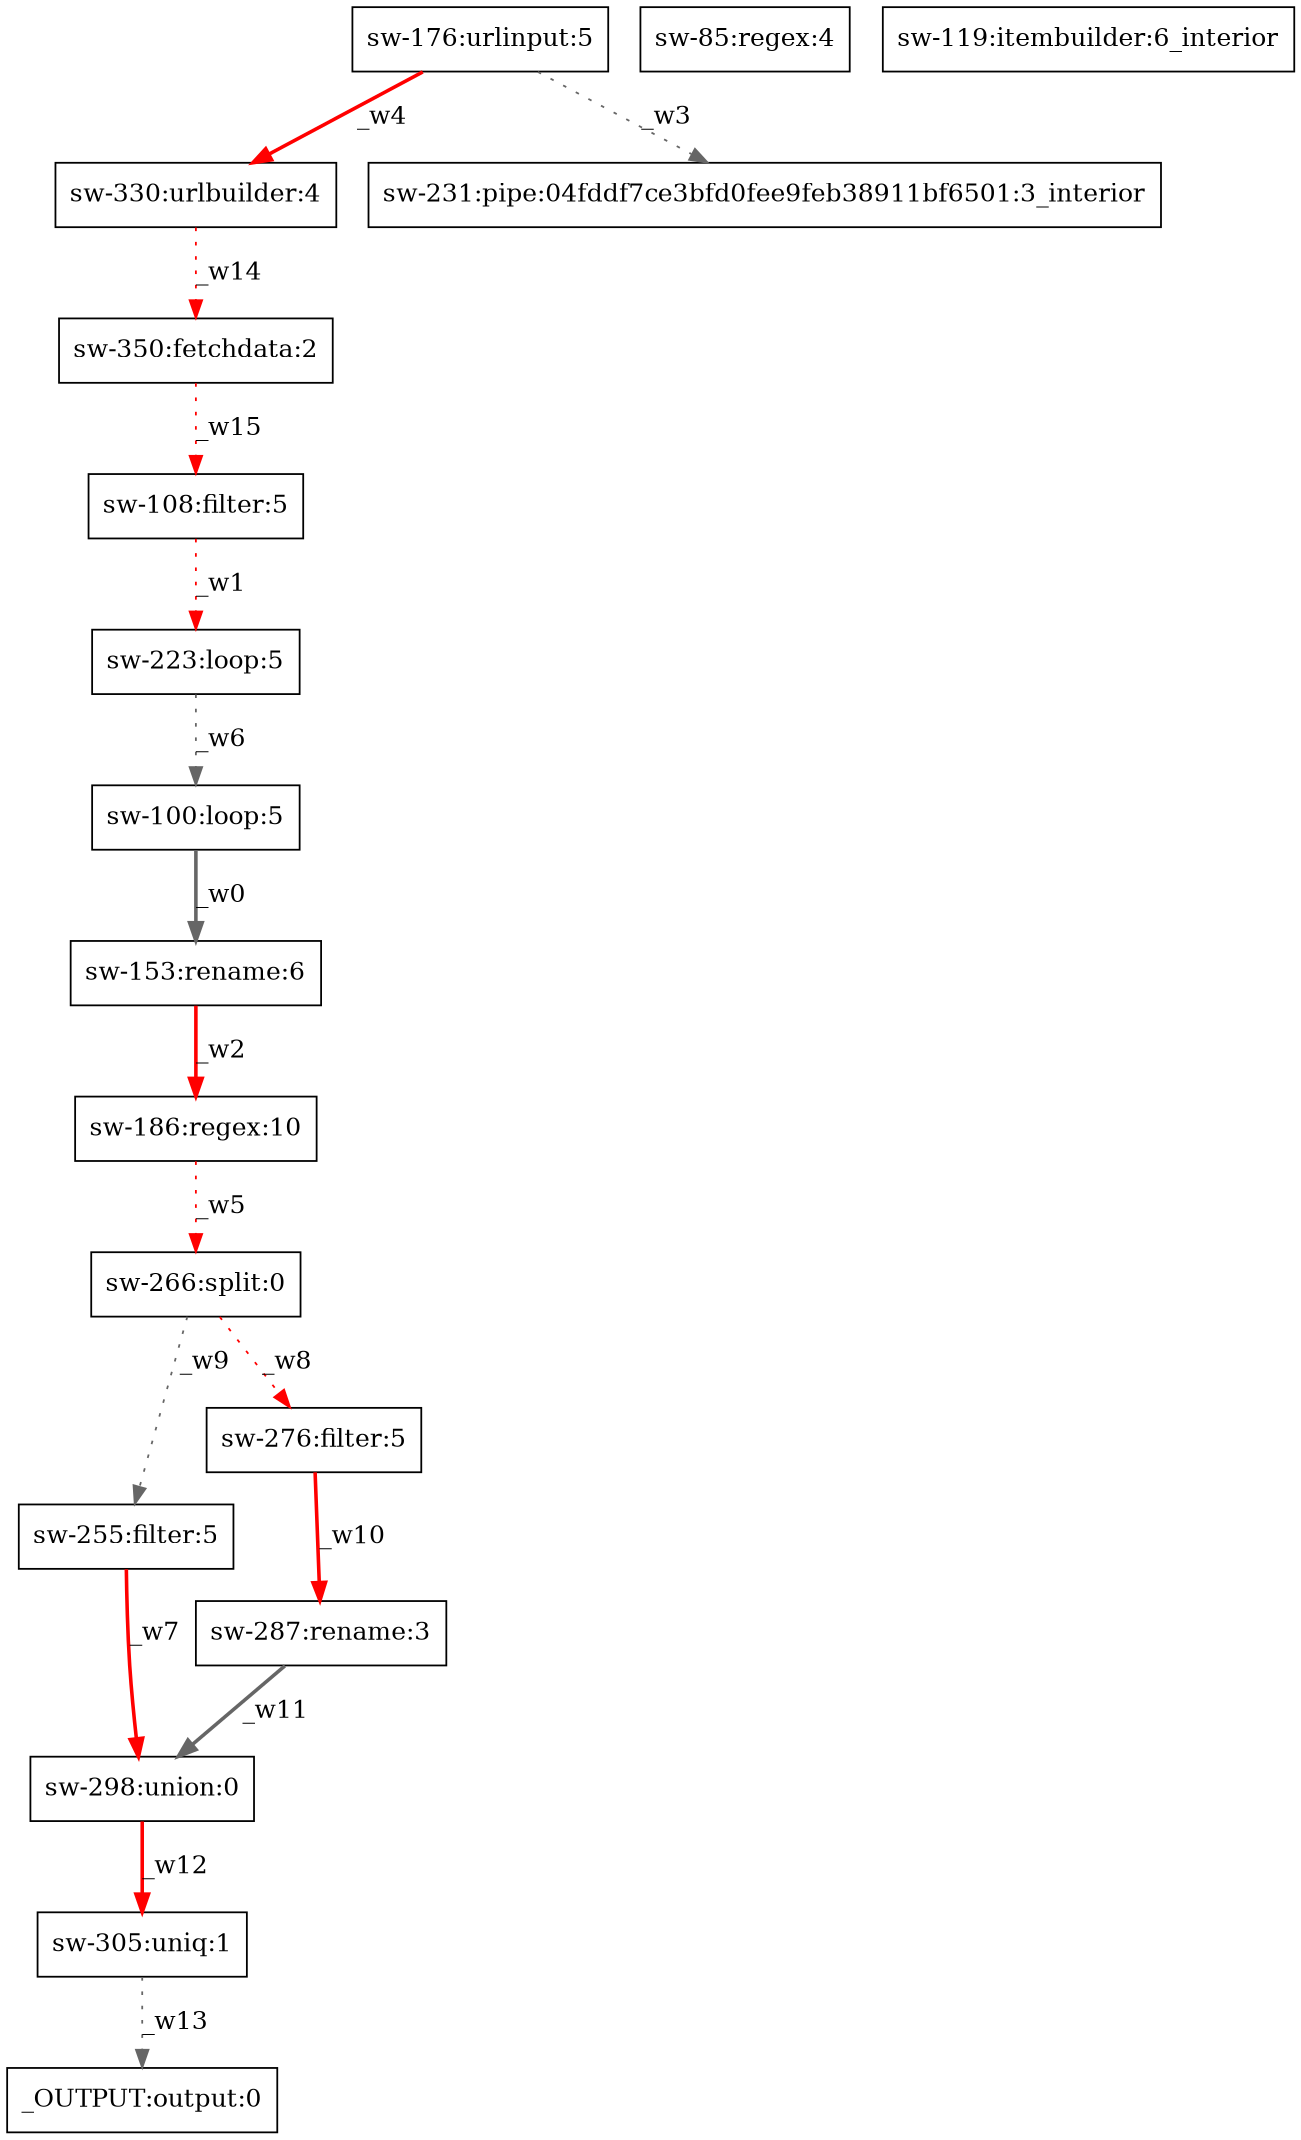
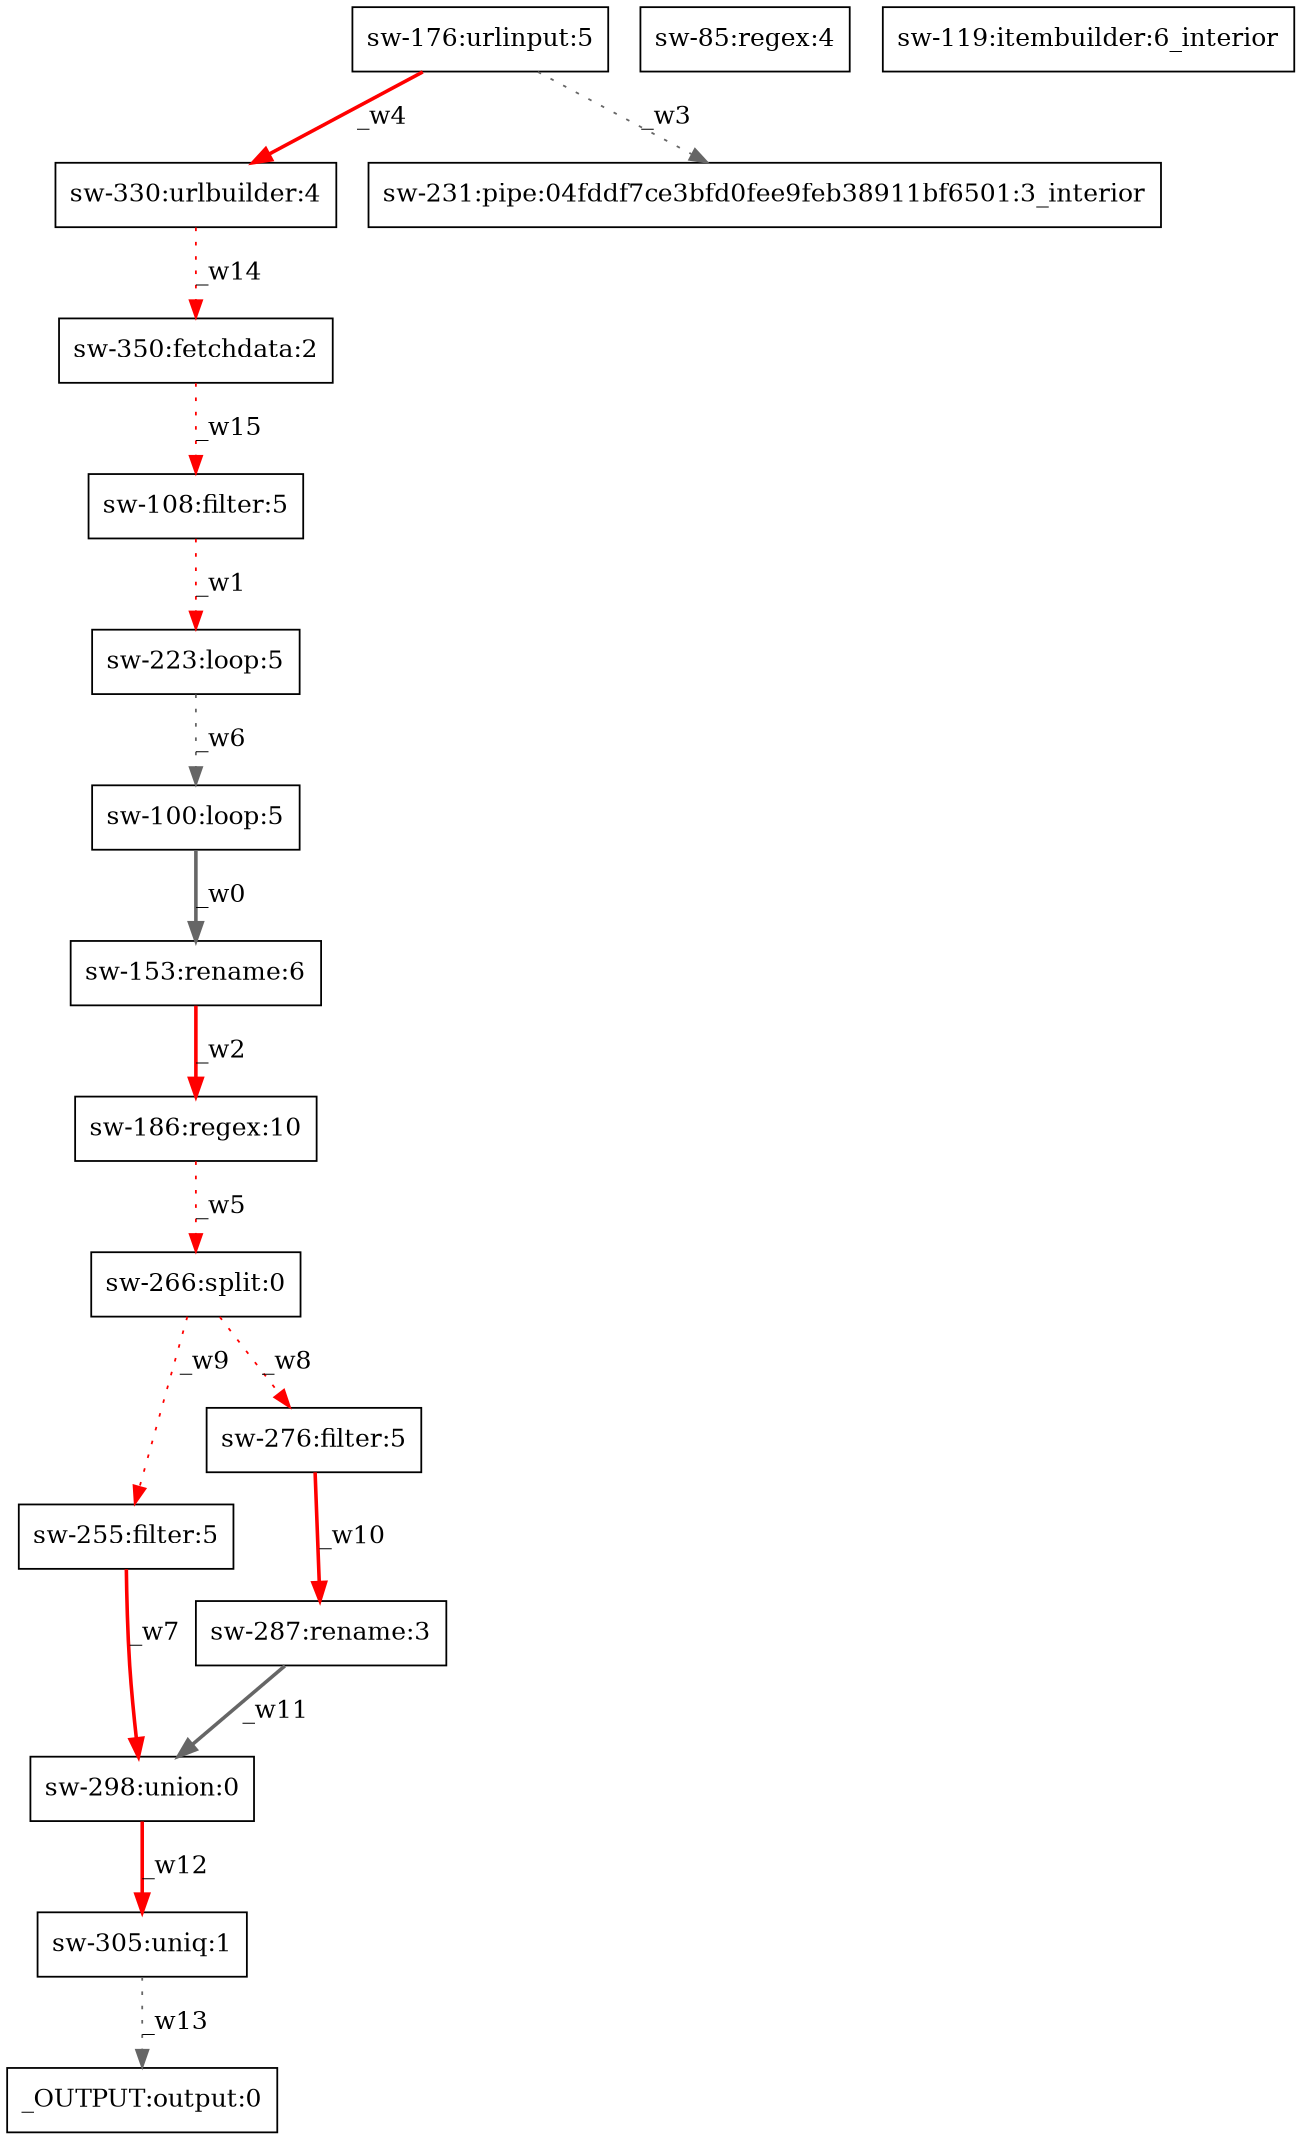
  digraph {
    node [shape=box]
    edge [color=red style=dotted]
    n1 [label="sw-330:urlbuilder:4"]
    n2 [label="sw-350:fetchdata:2"]
    n3 [label="sw-108:filter:5"]
    n4 [label="sw-85:regex:4"]
    n5 [label="_OUTPUT:output:0"]
    n6 [label="sw-287:rename:3"]
    n7 [label="sw-298:union:0"]
    n8 [label="sw-305:uniq:1"]
    n9 [label="sw-186:regex:10"]
    n10 [label="sw-266:split:0"]
    n11 [label="sw-255:filter:5"]
    n12 [label="sw-276:filter:5"]
    n13 [label="sw-119:itembuilder:6_interior"]
    n14 [label="sw-100:loop:5"]
    n15 [label="sw-153:rename:6"]
    n16 [label="sw-223:loop:5"]
    n17 [label="sw-231:pipe:04fddf7ce3bfd0fee9feb38911bf6501:3_interior"]
    n18 [label="sw-176:urlinput:5"]
    n1 -> n2 [label=_w14]
    n2 -> n3 [label=_w15]
    n3 -> n16 [label=_w1]
    n6 -> n7 [color=gray40 label=_w11 style=bold]
    n7 -> n8 [label=_w12 style=bold]
    n8 -> n5 [color=gray40 label=_w13]
    n9 -> n10 [label=_w5]
-   n10 -> n11 [color=gray40 label=_w9]
+   n10 -> n11 [label=_w9]
    n10 -> n12 [label=_w8]
    n11 -> n7 [label=_w7 style=bold]
    n12 -> n6 [label=_w10 style=bold]
    n14 -> n15 [color=gray40 label=_w0 style=bold]
    n15 -> n9 [label=_w2 style=bold]
    n16 -> n14 [color=gray40 label=_w6]
    n18 -> n1 [label=_w4 style=bold]
    n18 -> n17 [color=gray40 label=_w3]
  }
